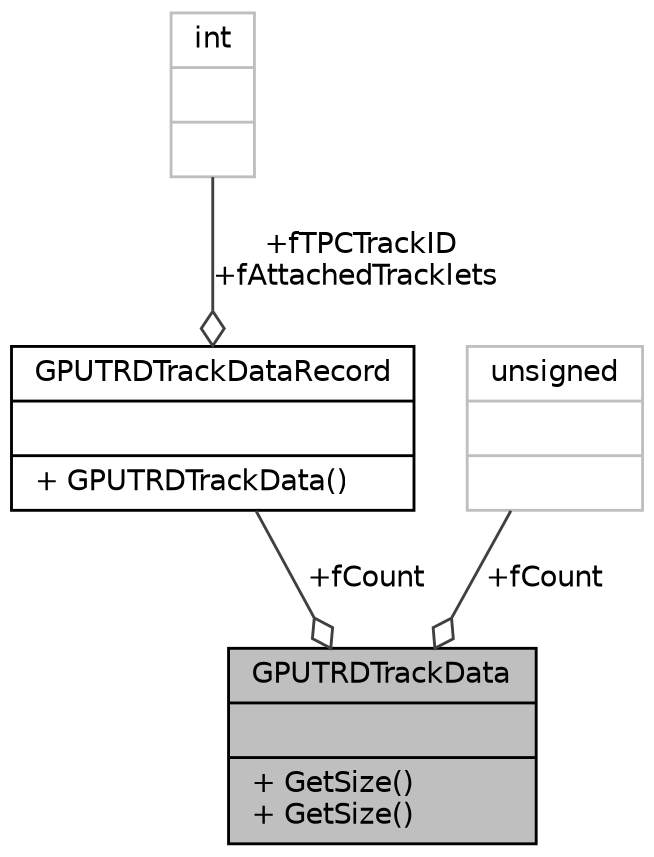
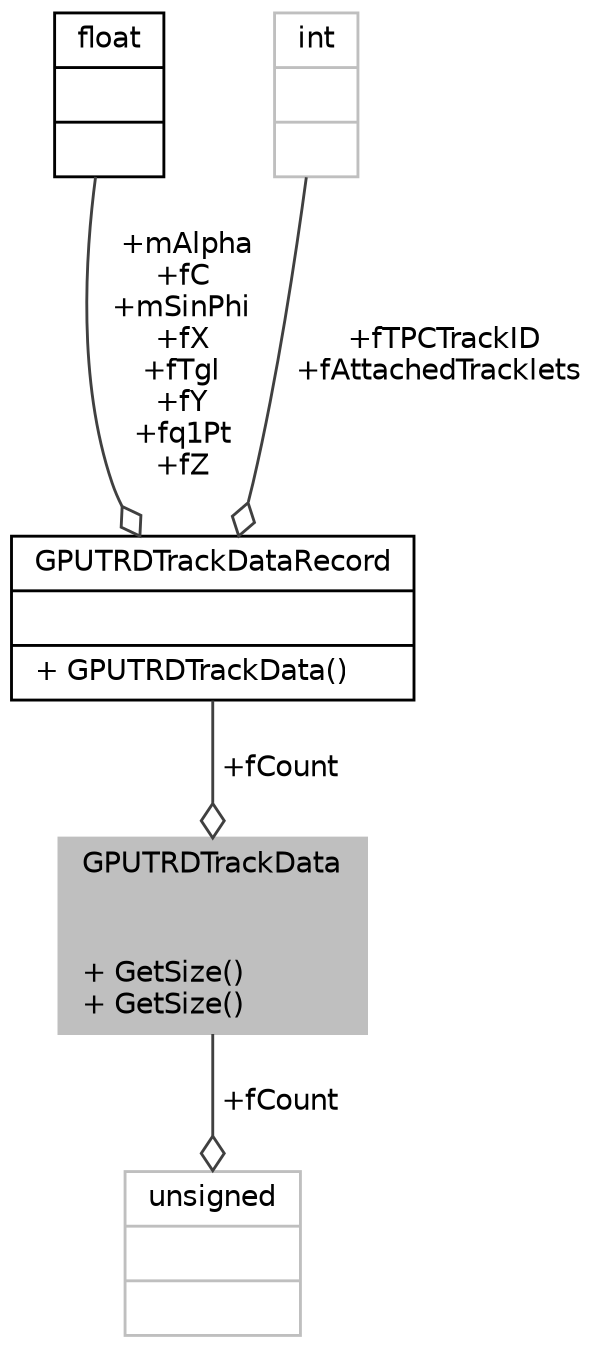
  digraph {
    node [color=black fontname=Helvetica fontsize=10 shape=record]
    edge [arrowhead=odiamond color=grey25 fontname=Helvetica fontsize=10 labelfontname=Helvetica labelfontsize=10 style=solid]
-   n1 [fillcolor=grey75 fontcolor=black height=0.2 label="{GPUTRDTrackData\n||+ GetSize()\l+ GetSize()\l}" style=filled width=0.4]
+   n1 [color=grey75 fillcolor=grey75 fontcolor=black height=0.2 label="{GPUTRDTrackData\n||+ GetSize()\l+ GetSize()\l}" style=filled width=0.4]
    n2 [height=0.2 label="{GPUTRDTrackDataRecord\n||+ GPUTRDTrackData()\l}" width=0.4]
+   n3 [height=0.2 label="{float\n||}" width=0.4]
    n4 [color=grey75 height=0.2 label="{int\n||}" width=0.4]
    n5 [color=grey75 height=0.2 label="{unsigned\n||}" width=0.4]
    n2 -> n1 [label=" +fCount"]
+   n3 -> n2 [label=" +mAlpha\n+fC\n+mSinPhi\n+fX\n+fTgl\n+fY\n+fq1Pt\n+fZ"]
    n4 -> n2 [label=" +fTPCTrackID\n+fAttachedTracklets"]
-   n5 -> n1 [label=" +fCount"]
+   n1 -> n5 [label=" +fCount"]
  }
